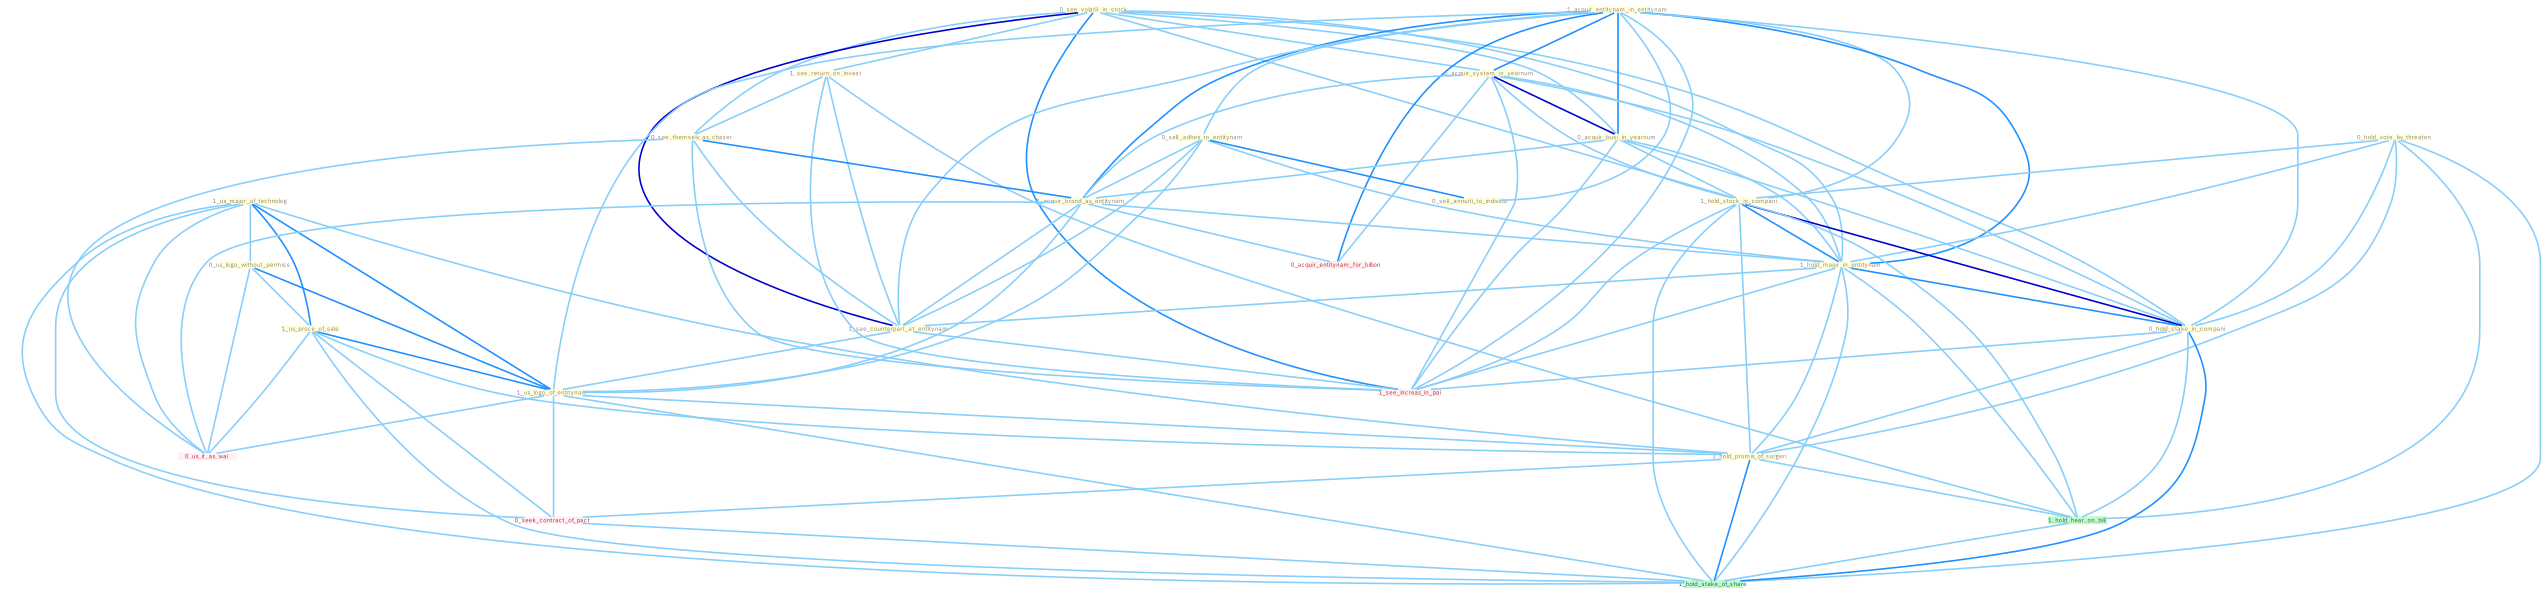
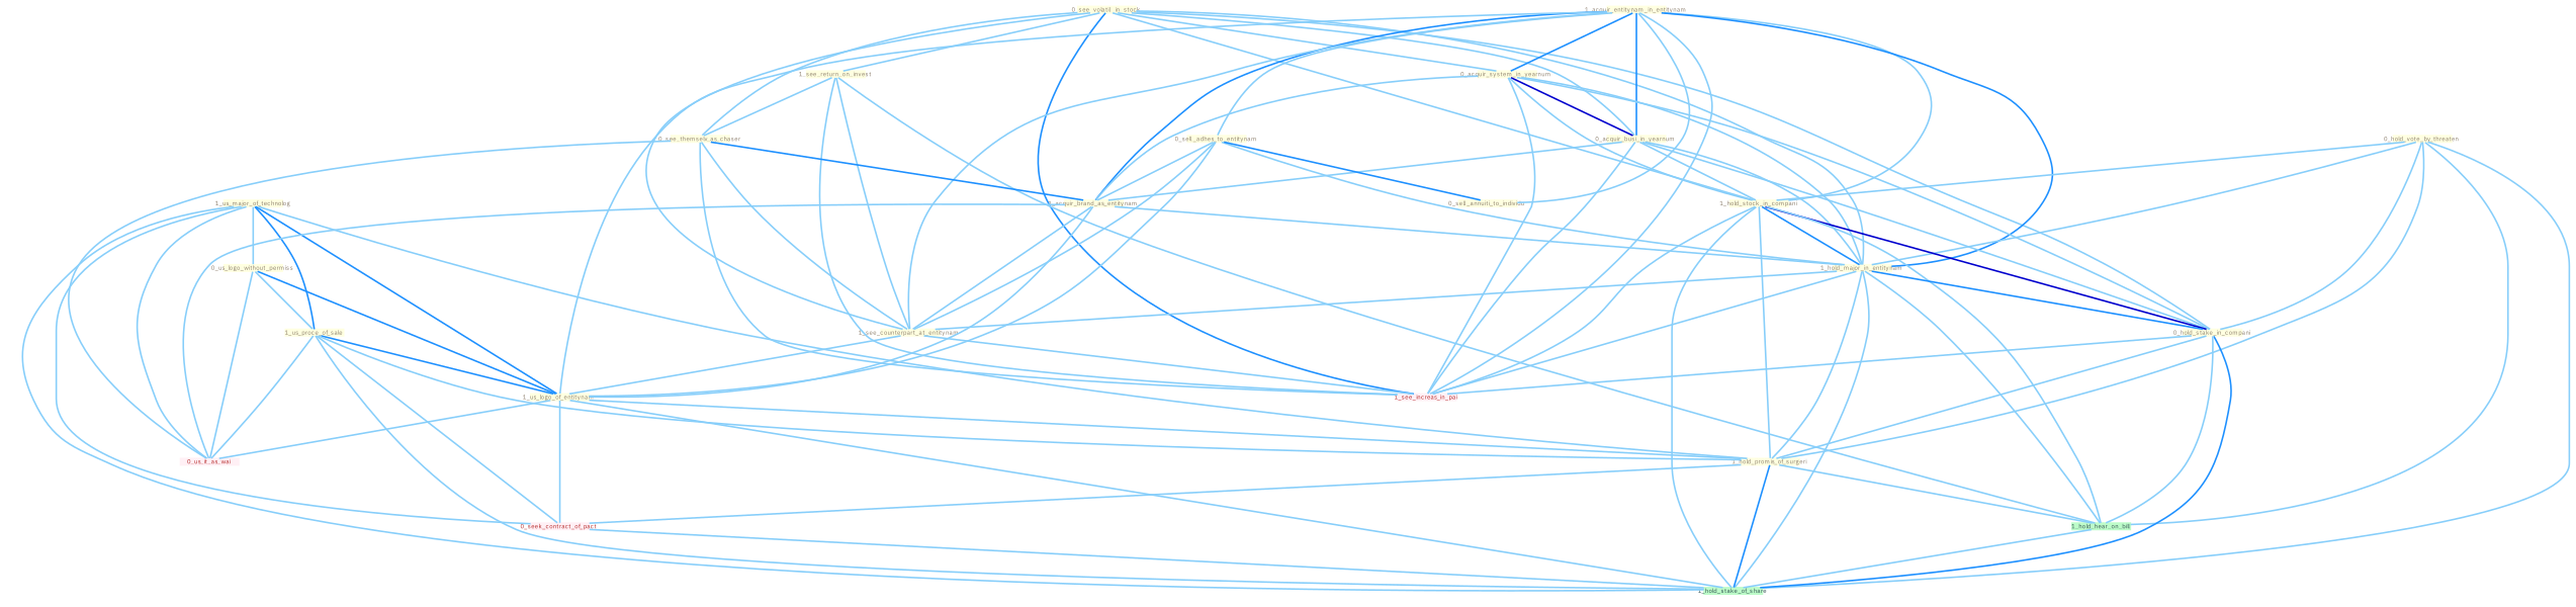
  graph {
    fontname="IBM Plex Sans"
    node [color="#ffffe0" fixedsize=true fontcolor="#8b7d6b" fontname="IBM Plex Sans" fontsize=4 shape=polygon style=filled]
    edge [color="#87cefa" fontname="IBM Plex Sans" w=1]
    "0_see_volatil_in_stock " [height=.06 width=.5]
    "1_acquir_entitynam_in_entitynam " [height=.06 width=.5]
    n3 [height=.06 label="1_us_major_of_technolog" width=.5]
    "1_see_return_on_invest " [height=.06 width=.5]
    "0_acquir_system_in_yearnum " [height=.06 width=.5]
    "0_us_logo_without_permiss " [height=.06 width=.5]
    "0_acquir_busi_in_yearnum " [height=.06 width=.5]
    "0_sell_adhes_to_entitynam " [height=.06 width=.5]
    "0_see_themselv_as_chaser " [height=.06 width=.5]
    "0_hold_vote_by_threaten " [height=.06 width=.5]
    "1_hold_stock_in_compani " [height=.06 width=.5]
    "1_acquir_brand_as_entitynam " [height=.06 width=.5]
    "1_hold_major_in_entitynam " [height=.06 width=.5]
    "1_see_counterpart_at_entitynam " [height=.06 width=.5]
    "1_us_proce_of_sale " [height=.06 width=.5]
    "0_sell_annuiti_to_individu " [height=.06 width=.5]
    "0_hold_stake_in_compani " [height=.06 width=.5]
    "1_us_logo_of_entitynam " [height=.06 width=.5]
    "1_hold_promis_of_surgeri " [height=.06 width=.5]
    "0_seek_contract_of_pact " [color="#fff0f5" fontcolor="#b22222" height=.06 width=.5]
    "0_us_it_as_wai " [color="#fff0f5" fontcolor="#b22222" height=.06 width=.5]
-   "0_acquir_entitynam_for_billion " [color="#fff0f5" fontcolor="#b22222" height=.06 width=.5]
    "1_see_increas_in_pai " [color="#fff0f5" fontcolor="#b22222" height=.06 width=.5]
    "1_hold_stake_of_share " [color="#BDFCC9" fontcolor="#2f4f4f" height=.06 width=.5]
    "1_hold_hear_on_bill " [color="#BDFCC9" fontcolor="#2f4f4f" height=.06 width=.5]
    subgraph sub_1 {
      "0_see_volatil_in_stock "
      "1_acquir_entitynam_in_entitynam "
      n3
      "1_see_return_on_invest "
      "0_acquir_system_in_yearnum "
      "0_us_logo_without_permiss "
      "0_acquir_busi_in_yearnum "
      "0_sell_adhes_to_entitynam "
      "0_see_themselv_as_chaser "
      "0_hold_vote_by_threaten "
      "1_hold_stock_in_compani "
      "1_acquir_brand_as_entitynam "
      "1_hold_major_in_entitynam "
      "1_see_counterpart_at_entitynam "
      "1_us_proce_of_sale "
      "0_sell_annuiti_to_individu "
      "0_hold_stake_in_compani "
      "1_us_logo_of_entitynam "
      "1_hold_promis_of_surgeri "
    }
    subgraph sub_2 {
      "0_seek_contract_of_pact "
      "0_us_it_as_wai "
-     "0_acquir_entitynam_for_billion "
      "1_see_increas_in_pai "
    }
    "0_see_volatil_in_stock " -- "1_see_return_on_invest "
    "0_see_volatil_in_stock " -- "0_acquir_system_in_yearnum "
    "0_see_volatil_in_stock " -- "0_acquir_busi_in_yearnum "
    "0_see_volatil_in_stock " -- "0_see_themselv_as_chaser "
    "0_see_volatil_in_stock " -- "1_hold_stock_in_compani "
    "0_see_volatil_in_stock " -- "1_hold_major_in_entitynam "
-   "0_see_volatil_in_stock " -- "1_see_counterpart_at_entitynam " [color="#0000cd"]
+   "0_see_volatil_in_stock " -- "1_see_counterpart_at_entitynam "
    "0_see_volatil_in_stock " -- "0_hold_stake_in_compani "
    "0_see_volatil_in_stock " -- "1_see_increas_in_pai " [color="#1e90ff" w=2]
    "1_acquir_entitynam_in_entitynam " -- "0_acquir_system_in_yearnum " [color="#1e90ff" w=2]
    "1_acquir_entitynam_in_entitynam " -- "0_acquir_busi_in_yearnum " [color="#1e90ff" w=2]
    "1_acquir_entitynam_in_entitynam " -- "0_sell_adhes_to_entitynam "
    "1_acquir_entitynam_in_entitynam " -- "1_hold_stock_in_compani "
    "1_acquir_entitynam_in_entitynam " -- "1_acquir_brand_as_entitynam " [color="#1e90ff" w=2]
    "1_acquir_entitynam_in_entitynam " -- "1_hold_major_in_entitynam " [color="#1e90ff" w=2]
    "1_acquir_entitynam_in_entitynam " -- "1_see_counterpart_at_entitynam "
-   "1_acquir_entitynam_in_entitynam " -- "0_hold_stake_in_compani "
    "1_acquir_entitynam_in_entitynam " -- "1_us_logo_of_entitynam "
-   "1_acquir_entitynam_in_entitynam " -- "0_acquir_entitynam_for_billion " [color="#1e90ff" w=2]
    "1_acquir_entitynam_in_entitynam " -- "1_see_increas_in_pai "
    n3 -- "0_us_logo_without_permiss "
    n3 -- "1_us_proce_of_sale " [color="#1e90ff" w=2]
    n3 -- "1_us_logo_of_entitynam " [color="#1e90ff" w=2]
    n3 -- "1_hold_promis_of_surgeri "
    n3 -- "0_seek_contract_of_pact "
    n3 -- "0_us_it_as_wai "
    n3 -- "1_hold_stake_of_share "
    "1_see_return_on_invest " -- "0_see_themselv_as_chaser "
    "1_see_return_on_invest " -- "1_see_counterpart_at_entitynam "
    "1_see_return_on_invest " -- "1_see_increas_in_pai "
    "1_see_return_on_invest " -- "1_hold_hear_on_bill "
    "0_acquir_system_in_yearnum " -- "0_acquir_busi_in_yearnum " [color="#0000cd" w=3]
    "0_acquir_system_in_yearnum " -- "1_hold_stock_in_compani "
    "0_acquir_system_in_yearnum " -- "1_acquir_brand_as_entitynam "
    "0_acquir_system_in_yearnum " -- "1_hold_major_in_entitynam "
    "0_acquir_system_in_yearnum " -- "0_hold_stake_in_compani "
-   "0_acquir_system_in_yearnum " -- "0_acquir_entitynam_for_billion "
    "0_acquir_system_in_yearnum " -- "1_see_increas_in_pai "
    "0_us_logo_without_permiss " -- "1_us_proce_of_sale "
    "0_us_logo_without_permiss " -- "1_us_logo_of_entitynam " [color="#1e90ff" w=2]
    "0_us_logo_without_permiss " -- "0_us_it_as_wai "
    "0_acquir_busi_in_yearnum " -- "1_hold_stock_in_compani "
    "0_acquir_busi_in_yearnum " -- "1_acquir_brand_as_entitynam "
    "0_acquir_busi_in_yearnum " -- "1_hold_major_in_entitynam "
    "0_acquir_busi_in_yearnum " -- "0_hold_stake_in_compani "
    "0_acquir_busi_in_yearnum " -- "1_see_increas_in_pai "
    "0_sell_adhes_to_entitynam " -- "1_acquir_brand_as_entitynam "
    "0_sell_adhes_to_entitynam " -- "1_hold_major_in_entitynam "
    "0_sell_adhes_to_entitynam " -- "1_see_counterpart_at_entitynam "
    "0_sell_adhes_to_entitynam " -- "0_sell_annuiti_to_individu " [color="#1e90ff" w=2]
    "0_sell_adhes_to_entitynam " -- "1_us_logo_of_entitynam "
    "0_see_themselv_as_chaser " -- "1_acquir_brand_as_entitynam " [color="#1e90ff"]
    "0_see_themselv_as_chaser " -- "1_see_counterpart_at_entitynam "
    "0_see_themselv_as_chaser " -- "0_us_it_as_wai "
    "0_see_themselv_as_chaser " -- "1_see_increas_in_pai "
    "0_hold_vote_by_threaten " -- "1_hold_stock_in_compani "
    "0_hold_vote_by_threaten " -- "1_hold_major_in_entitynam "
    "0_hold_vote_by_threaten " -- "0_hold_stake_in_compani "
    "0_hold_vote_by_threaten " -- "1_hold_promis_of_surgeri "
    "0_hold_vote_by_threaten " -- "1_hold_stake_of_share "
    "0_hold_vote_by_threaten " -- "1_hold_hear_on_bill "
    "1_hold_stock_in_compani " -- "1_hold_major_in_entitynam " [color="#1e90ff" w=2]
    "1_hold_stock_in_compani " -- "0_hold_stake_in_compani " [color="#0000cd" w=3]
    "1_hold_stock_in_compani " -- "1_hold_promis_of_surgeri "
    "1_hold_stock_in_compani " -- "1_see_increas_in_pai "
    "1_hold_stock_in_compani " -- "1_hold_stake_of_share "
    "1_hold_stock_in_compani " -- "1_hold_hear_on_bill "
    "1_acquir_brand_as_entitynam " -- "1_hold_major_in_entitynam "
    "1_acquir_brand_as_entitynam " -- "1_see_counterpart_at_entitynam "
    "1_acquir_brand_as_entitynam " -- "1_us_logo_of_entitynam "
    "1_acquir_brand_as_entitynam " -- "0_us_it_as_wai "
-   "1_acquir_brand_as_entitynam " -- "0_acquir_entitynam_for_billion "
    "1_hold_major_in_entitynam " -- "1_see_counterpart_at_entitynam "
    "1_hold_major_in_entitynam " -- "0_hold_stake_in_compani " [color="#1e90ff" w=2]
    "1_hold_major_in_entitynam " -- "1_hold_promis_of_surgeri "
    "1_hold_major_in_entitynam " -- "1_see_increas_in_pai "
    "1_hold_major_in_entitynam " -- "1_hold_stake_of_share "
    "1_hold_major_in_entitynam " -- "1_hold_hear_on_bill "
    "1_see_counterpart_at_entitynam " -- "1_us_logo_of_entitynam "
    "1_see_counterpart_at_entitynam " -- "1_see_increas_in_pai "
    "1_us_proce_of_sale " -- "1_us_logo_of_entitynam " [color="#1e90ff" w=2]
    "1_us_proce_of_sale " -- "1_hold_promis_of_surgeri "
    "1_us_proce_of_sale " -- "0_seek_contract_of_pact "
    "1_us_proce_of_sale " -- "0_us_it_as_wai "
    "1_us_proce_of_sale " -- "1_hold_stake_of_share "
    "0_sell_annuiti_to_individu " -- "1_acquir_entitynam_in_entitynam "
    "0_hold_stake_in_compani " -- "1_hold_promis_of_surgeri "
    "0_hold_stake_in_compani " -- "1_see_increas_in_pai "
    "0_hold_stake_in_compani " -- "1_hold_stake_of_share " [color="#1e90ff" w=2]
    "0_hold_stake_in_compani " -- "1_hold_hear_on_bill "
    "1_us_logo_of_entitynam " -- "1_hold_promis_of_surgeri "
    "1_us_logo_of_entitynam " -- "0_seek_contract_of_pact "
    "1_us_logo_of_entitynam " -- "0_us_it_as_wai "
    "1_us_logo_of_entitynam " -- "1_hold_stake_of_share "
    "1_hold_promis_of_surgeri " -- "0_seek_contract_of_pact "
    "1_hold_promis_of_surgeri " -- "1_hold_stake_of_share " [color="#1e90ff" w=2]
    "1_hold_promis_of_surgeri " -- "1_hold_hear_on_bill "
    "0_seek_contract_of_pact " -- "1_hold_stake_of_share "
    "1_hold_hear_on_bill " -- "1_hold_stake_of_share "
  }
